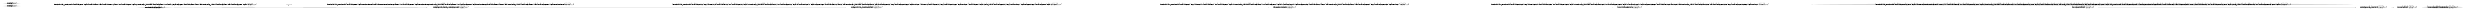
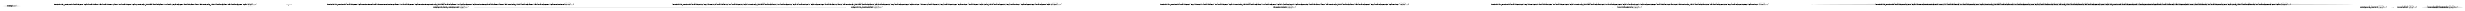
  digraph {
    rankdir=LR
    node [color=red fillcolor=white shape=ellipse style=filled]
    edge [arrowhead=tee style=dotted]
    n1 [label="builder.getOneofNestedMessageBuilder()@@@5@@@['0', '0', '1']"]
    n2 [color=darkgreen label="assertTrue(builder.hasOneofNestedMessage())@@@6@@@['0', '0', '1']"]
-   n3 [color=darkgreen label="assertTrue(parentBuilder.hasPayload())@@@7@@@['0', '0', '1']"]
    n4 [label="NestedTestAllTypes message = parentBuilder.build()@@@8@@@['0', '0', '1']"]
    n5 [color=deeppink label="assertTrue(message.hasPayload())@@@9@@@['0', '0', '1']"]
    n6 [fillcolor=lightgray label="assertTrue(message.getPayload().hasOneofNestedMessage())@@@10@@@['0', '0', '1']"]
    n7 [color=darkgreen label="{TestOneof2.Builder builder = TestOneof2.newBuilder()assertThat(builder.getFooStringPiece()).isEmpty()builder.setFooStringPiece(\"foo\")assertThat(builder.hasFooStringPiece()).isTrue()assertThat(builder.getFooStringPiece()).isEqualTo(\"foo\")TestOneof2 message = builder.buildPartial()assertThat(message.hasFooStringPiece()).isTrue()assertThat(message.getFooStringPiece()).isEqualTo(\"foo\")assertThat(TestUtil.toBytes(\"foo\")).isEqualTo(message.getFooStringPieceBytes())assertThat(builder.clearFooStringPiece().hasFooStringPiece()).isFalse()TestOneof2 message2 = builder.build()assertThat(message2.hasFooStringPiece()).isFalse()assertThat(message2.getFooStringPiece()).isEmpty()assertThat(message2.getFooStringPieceBytes()).isEqualTo(TestUtil.toBytes(\"\"))}@@@70@@@['1', '1', '0']"]
    n8 [color=darkgreen fillcolor=lightgray label="{TestOneof2.Builder builder = TestOneof2.newBuilder()assertThat(builder.getFooMessage().getQuxInt()).isEqualTo(0)builder.setFooMessage(TestOneof2.NestedMessage.newBuilder().setQuxInt(234).build())assertThat(builder.hasFooMessage()).isTrue()assertThat(builder.getFooMessage().getQuxInt()).isEqualTo(234)TestOneof2 message = builder.buildPartial()assertThat(message.hasFooMessage()).isTrue()assertThat(message.getFooMessage().getQuxInt()).isEqualTo(234)assertThat(builder.clearFooMessage().hasFooString()).isFalse()message = builder.build()assertThat(message.hasFooMessage()).isFalse()assertThat(message.getFooMessage().getQuxInt()).isEqualTo(0)builder = TestOneof2.newBuilder()assertThat(builder.getFooMessageOrBuilder()).isSameInstanceAs(TestOneof2.NestedMessage.getDefaultInstance())assertThat(builder.hasFooMessage()).isFalse()builder.getFooMessageBuilder().setQuxInt(123)assertThat(builder.hasFooMessage()).isTrue()assertThat(builder.getFooMessage().getQuxInt()).isEqualTo(123)message = builder.build()assertThat(message.hasFooMessage()).isTrue()assertThat(message.getFooMessage().getQuxInt()).isEqualTo(123)}@@@86@@@['1', '1', '0']"]
    n9 [color=deeppink label="{TestOneof2.Builder builder = TestOneof2.newBuilder()assertThat(builder.getFooCord()).isEmpty()builder.setFooCord(\"foo\")assertThat(builder.hasFooCord()).isTrue()assertThat(builder.getFooCord()).isEqualTo(\"foo\")TestOneof2 message = builder.buildPartial()assertThat(message.hasFooCord()).isTrue()assertThat(message.getFooCord()).isEqualTo(\"foo\")assertThat(TestUtil.toBytes(\"foo\")).isEqualTo(message.getFooCordBytes())assertThat(builder.clearFooCord().hasFooCord()).isFalse()TestOneof2 message2 = builder.build()assertThat(message2.hasFooCord()).isFalse()assertThat(message2.getFooCord()).isEmpty()assertThat(message2.getFooCordBytes()).isEqualTo(TestUtil.toBytes(\"\"))}@@@54@@@['1', '1', '0']"]
    n10 [label="TestAllTypes.Builder builder = parentBuilder.getPayloadBuilder()@@@4@@@['0', '0', '1']"]
    n11 [color=deeppink label="NestedTestAllTypes.Builder parentBuilder = NestedTestAllTypes.newBuilder()@@@3@@@['0', '0', '1']"]
-   n12 [color=darkgreen fillcolor=lightgray label="testOneofTypes['0', '1', '0']" shape=diamond]
    n13 [color=deeppink label="{TestOneof2.Builder builder = TestOneof2.newBuilder()assertThat(builder.getFooInt()).isEqualTo(0)assertThat(builder.hasFooInt()).isFalse()assertThat(builder.setFooInt(123).hasFooInt()).isTrue()assertThat(builder.getFooInt()).isEqualTo(123)TestOneof2 message = builder.buildPartial()assertThat(message.hasFooInt()).isTrue()assertThat(123).isEqualTo(message.getFooInt())assertThat(builder.clearFooInt().hasFooInt()).isFalse()TestOneof2 message2 = builder.build()assertThat(message2.hasFooInt()).isFalse()assertThat(message2.getFooInt()).isEqualTo(0)}@@@3@@@['1', '1', '0']"]
    n14 [label="{TestOneof2.Builder builder = TestOneof2.newBuilder()assertThat(builder.getFooEnum()).isEqualTo(TestOneof2.NestedEnum.FOO)assertThat(builder.setFooEnum(TestOneof2.NestedEnum.BAR).hasFooEnum()).isTrue()assertThat(builder.getFooEnum()).isEqualTo(TestOneof2.NestedEnum.BAR)TestOneof2 message = builder.buildPartial()assertThat(message.hasFooEnum()).isTrue()assertThat(message.getFooEnum()).isEqualTo(TestOneof2.NestedEnum.BAR)assertThat(builder.clearFooEnum().hasFooEnum()).isFalse()TestOneof2 message2 = builder.build()assertThat(message2.hasFooEnum()).isFalse()assertThat(message2.getFooEnum()).isEqualTo(TestOneof2.NestedEnum.FOO)}@@@17@@@['1', '1', '0']"]
    n15 [color=darkgreen label="{TestOneof2.Builder builder = TestOneof2.newBuilder()assertThat(builder.getFooString()).isEmpty()builder.setFooString(\"foo\")assertThat(builder.hasFooString()).isTrue()assertThat(builder.getFooString()).isEqualTo(\"foo\")TestOneof2 message = builder.buildPartial()assertThat(message.hasFooString()).isTrue()assertThat(message.getFooString()).isEqualTo(\"foo\")assertThat(TestUtil.toBytes(\"foo\")).isEqualTo(message.getFooStringBytes())assertThat(builder.clearFooString().hasFooString()).isFalse()TestOneof2 message2 = builder.buildPartial()assertThat(message2.hasFooString()).isFalse()assertThat(message2.getFooString()).isEmpty()assertThat(message2.getFooStringBytes()).isEqualTo(TestUtil.toBytes(\"\"))builder.setFooInt(123)assertThat(builder.getFooString()).isEmpty()assertThat(builder.getFooStringBytes()).isEqualTo(TestUtil.toBytes(\"\"))assertThat(builder.getFooInt()).isEqualTo(123)message = builder.build()assertThat(message.getFooString()).isEmpty()assertThat(TestUtil.toBytes(\"\")).isEqualTo(message.getFooStringBytes())assertThat(message.getFooInt()).isEqualTo(123)}@@@30@@@['1', '1', '0']"]
    n16 [fillcolor=lightgray label="testOneofTypes['1', '0', '0']" shape=diamond]
-   n17 [fillcolor=lightgray label="testOneofNestedBuilderOnChangePropagation['0', '0', '1']" shape=diamond]
    n1 -> n2 [arrowhead=normal]
-   n2 -> n3 [arrowhead=odot]
-   n3 -> n4 [style=bold]
    n4 -> n5 [style=bold]
    n5 -> n6
    n7 -> n8 [arrowhead=normal]
    n9 -> n7 [arrowhead=odot]
    n10 -> n1 [arrowhead=normal]
    n11 -> n10 [arrowhead=odot style=bold]
-   n12 -> n13
    n13 -> n11 [label=0]
    n13 -> n14 [style=bold]
    n14 -> n15 [arrowhead=odot]
    n15 -> n9 [arrowhead=odot]
    n16 -> n13 [arrowhead=odot]
-   n17 -> n11 [style=bold]
  }
